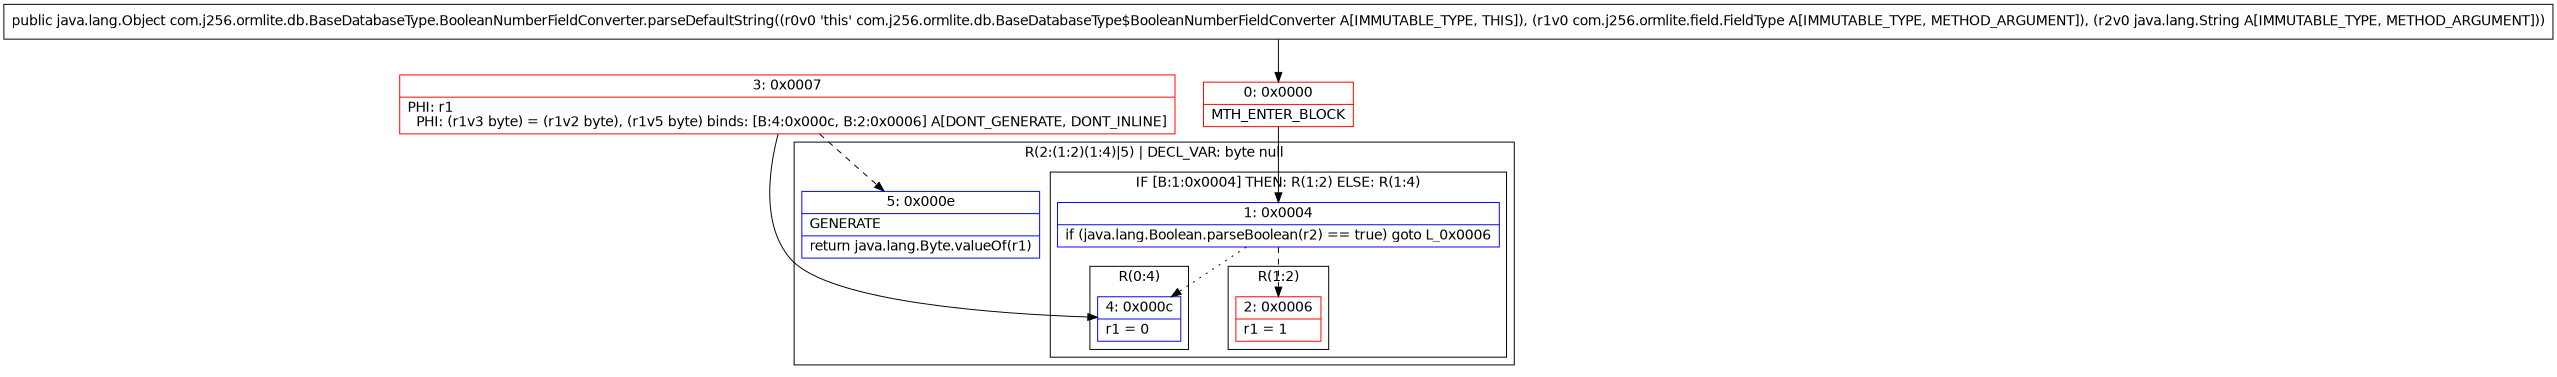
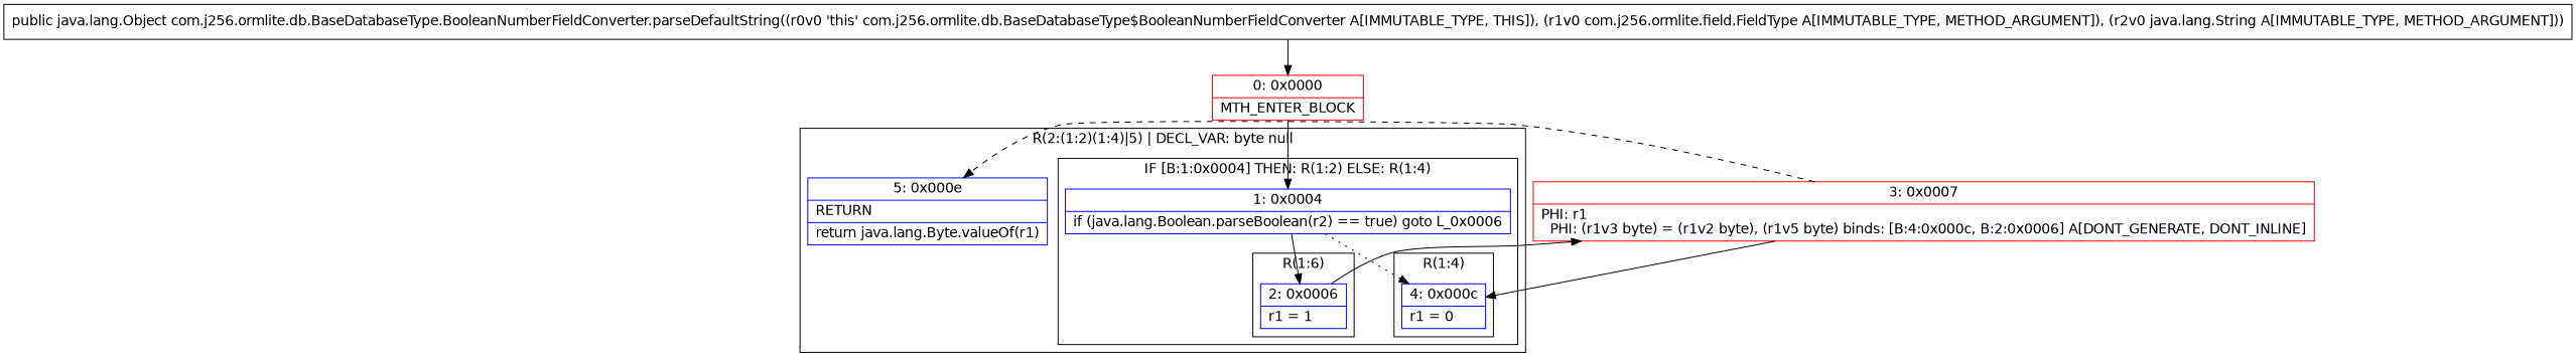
  digraph {
    fontname="DejaVu Sans"
    node [color=blue fontname="DejaVu Sans" shape=record]
    edge [fontname="DejaVu Sans" style=solid]
-   n1 [color=red label="{2\:\ 0x0006|r1 = 1\l}"]
+   n1 [label="{2\:\ 0x0006|r1 = 1\l}"]
    n2 [label="{4\:\ 0x000c|r1 = 0\l}"]
    n3 [label="{1\:\ 0x0004|if (java.lang.Boolean.parseBoolean(r2) == true) goto L_0x0006\l}"]
-   n4 [label="{5\:\ 0x000e|GENERATE\l|return java.lang.Byte.valueOf(r1)\l}"]
+   n4 [label="{5\:\ 0x000e|RETURN\l|return java.lang.Byte.valueOf(r1)\l}"]
    n5 [color=red label="{3\:\ 0x0007|PHI: r1 \l  PHI: (r1v3 byte) = (r1v2 byte), (r1v5 byte) binds: [B:4:0x000c, B:2:0x0006] A[DONT_GENERATE, DONT_INLINE]\l}"]
    n6 [color=red label="{0\:\ 0x0000|MTH_ENTER_BLOCK\l}"]
    n7 [label="{public java.lang.Object com.j256.ormlite.db.BaseDatabaseType.BooleanNumberFieldConverter.parseDefaultString((r0v0 'this' com.j256.ormlite.db.BaseDatabaseType$BooleanNumberFieldConverter A[IMMUTABLE_TYPE, THIS]), (r1v0 com.j256.ormlite.field.FieldType A[IMMUTABLE_TYPE, METHOD_ARGUMENT]), (r2v0 java.lang.String A[IMMUTABLE_TYPE, METHOD_ARGUMENT])) }" color=""]
    subgraph cluster_1 {
      label="R(2:(1:2)(1:4)|5) | DECL_VAR: byte null\l"
      n4
      subgraph cluster_2 {
        label="IF [B:1:0x0004] THEN: R(1:2) ELSE: R(1:4)"
        n3
        subgraph cluster_3 {
-         label="R(1:2)"
+         label="R(1:6)"
          n1
        }
        subgraph cluster_4 {
-         label="R(0:4)"
+         label="R(1:4)"
          n2
        }
      }
    }
-   n3 -> n1 [style=dashed]
+   n1 -> n5
+   n3 -> n1
    n3 -> n2 [style=dotted]
    n5 -> n2
    n5 -> n4 [style=dashed]
    n6 -> n3
    n7 -> n6
  }
